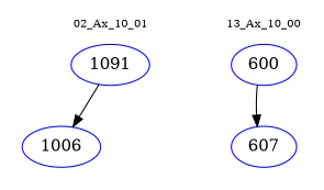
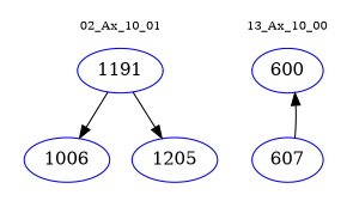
  digraph {
    node [color=blue]
    edge [color=black]
-   n1 [label=1091]
+   n1 [label=1191]
    n2 [label=1006]
+   n3 [label=1205]
    n4 [label=600]
    n5 [label=607]
    subgraph cluster_1 {
      color=white
      fontsize=10
      label="02_Ax_10_01"
      n1
      n2
+     n3
    }
    subgraph cluster_2 {
      color=white
      fontsize=10
      label="13_Ax_10_00"
      n4
      n5
    }
    n1 -> n2
-   n4 -> n5
+   n1 -> n3
+   n5 -> n4
  }
